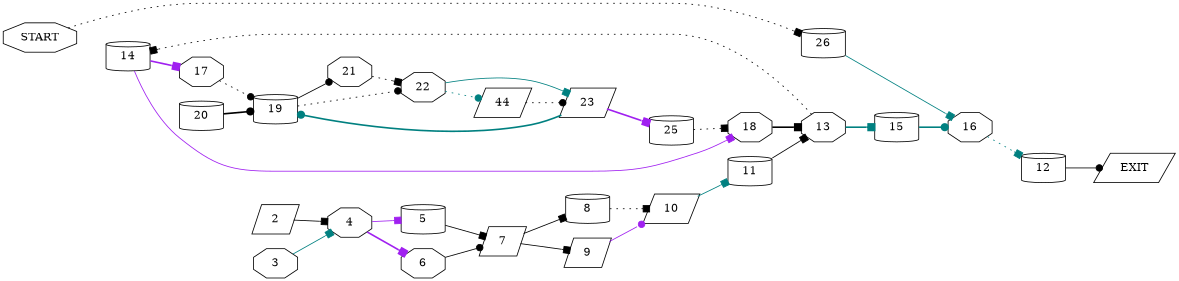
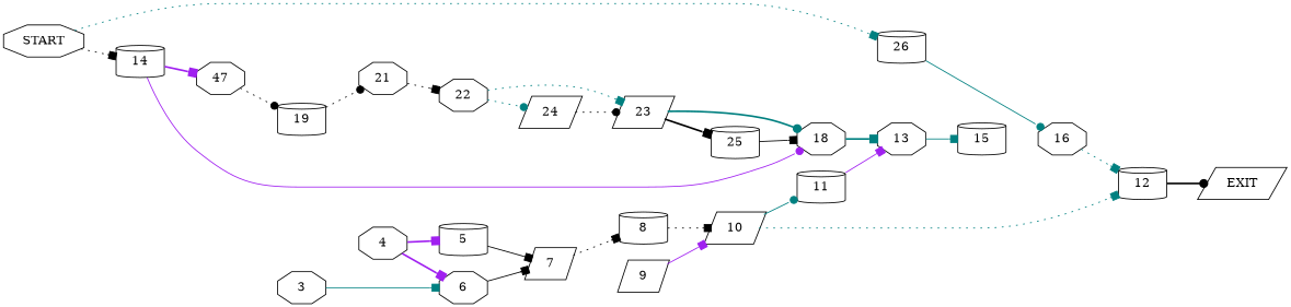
  digraph {
    rankdir=LR
    node [shape=octagon]
    edge [arrowhead=box color=black style=solid]
    n1 [label=START]
    26 [shape=cylinder]
    16
    n4 [label=EXIT shape=parallelogram]
-   2 [shape=parallelogram]
    4
    3
    5 [shape=cylinder]
    6
    7 [shape=parallelogram]
    8 [shape=cylinder]
    9 [shape=parallelogram]
    10 [shape=parallelogram]
    11 [shape=cylinder]
    12 [shape=cylinder]
    13
    14 [shape=cylinder]
    15 [shape=cylinder]
-   17
+   17 [label=47]
    18
    19 [shape=cylinder]
    21
    22
-   20 [shape=cylinder]
    23 [shape=parallelogram]
-   24 [shape=parallelogram label=44]
+   24 [shape=parallelogram]
    25 [shape=cylinder]
-   n1 -> 26 [style=dotted]
-   26 -> 16 [color=teal]
+   n1 -> 26 [color=teal style=dotted]
+   26 -> 16 [arrowhead=dot color=teal]
    16 -> 12 [color=teal style=dotted]
-   2 -> 4
-   4 -> 5 [color=purple]
+   4 -> 5 [color=purple style=bold]
    4 -> 6 [color=purple style=bold]
-   3 -> 4 [color=teal]
+   3 -> 6 [color=teal]
    5 -> 7
-   6 -> 7 [arrowhead=dot]
-   7 -> 8
-   7 -> 9
+   6 -> 7
+   7 -> 8 [style=dotted]
    8 -> 10 [style=dotted]
-   9 -> 10 [arrowhead=dot color=purple]
-   10 -> 11 [color=teal]
-   11 -> 13
-   12 -> n4 [arrowhead=dot]
-   13 -> 14 [style=dotted]
-   13 -> 15 [color=teal style=bold]
+   9 -> 10 [color=purple]
+   10 -> 11 [arrowhead=dot color=teal]
+   10 -> 12 [color=teal style=dotted]
+   11 -> 13 [color=purple]
+   12 -> n4 [arrowhead=dot style=bold]
+   n1 -> 14 [style=dotted]
+   13 -> 15 [color=teal]
    14 -> 17 [color=purple style=bold]
-   14 -> 18 [color=purple]
-   15 -> 16 [arrowhead=dot color=teal style=bold]
+   14 -> 18 [arrowhead=dot color=purple]
    17 -> 19 [arrowhead=dot style=dotted]
-   18 -> 13 [style=bold]
-   19 -> 21 [arrowhead=dot]
-   19 -> 22 [arrowhead=dot style=dotted]
+   18 -> 13 [color=teal style=bold]
+   19 -> 21 [arrowhead=dot style=dotted]
    21 -> 22 [style=dotted]
-   22 -> 23 [color=teal]
+   22 -> 23 [color=teal style=dotted]
    22 -> 24 [arrowhead=dot color=teal style=dotted]
-   20 -> 19 [arrowhead=dot style=bold]
-   23 -> 19 [arrowhead=dot color=teal style=bold]
-   23 -> 25 [color=purple style=bold]
+   23 -> 18 [arrowhead=dot color=teal style=bold]
+   23 -> 25 [style=bold]
    24 -> 23 [arrowhead=dot style=dotted]
-   25 -> 18 [style=dotted]
+   25 -> 18
  }
